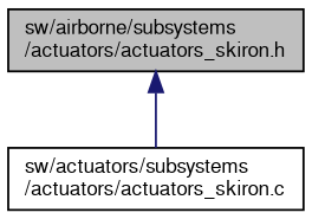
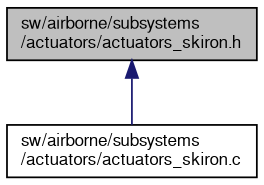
  digraph {
    node [color=black fontname=FreeSans fontsize=10 shape=record style=filled]
    n1 [fillcolor=grey75 fontcolor=black height=0.2 label="sw/airborne/subsystems\l/actuators/actuators_skiron.h" width=0.4]
-   n2 [fillcolor=white height=0.2 label="sw/actuators/subsystems\l/actuators/actuators_skiron.c" width=0.4]
+   n2 [fillcolor=white height=0.2 label="sw/airborne/subsystems\l/actuators/actuators_skiron.c" width=0.4]
    n1 -> n2 [color=midnightblue dir=back fontname=FreeSans fontsize=10 labelfontname=FreeSans labelfontsize=10 style=solid]
  }
